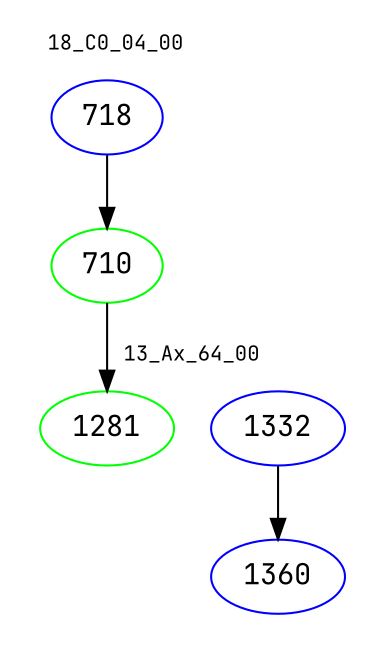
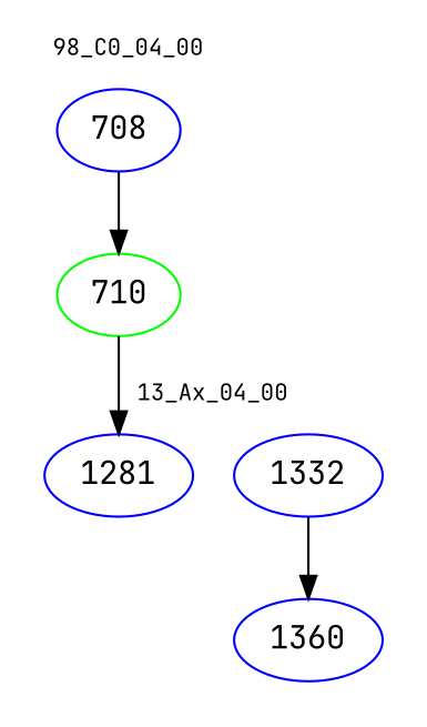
  digraph {
    fontname="JetBrains Mono"
    node [color=blue fontname="JetBrains Mono"]
    edge [color=black fontname="JetBrains Mono"]
    n1 [label=1332]
-   n2 [color=green label=1281]
+   n2 [label=1281]
    n3 [label=1360]
-   n4 [label=718]
+   n4 [label=708]
    n5 [color=green label=710]
    subgraph cluster_1 {
      color=white
      fontsize=10
-     label="13_Ax_64_00"
+     label="13_Ax_04_00"
      n1
      n2
      n3
    }
    subgraph cluster_2 {
      color=white
      fontsize=10
-     label="18_C0_04_00"
+     label="98_C0_04_00"
      n4
      n5
    }
    n1 -> n3
    n4 -> n5
    n5 -> n2
  }
